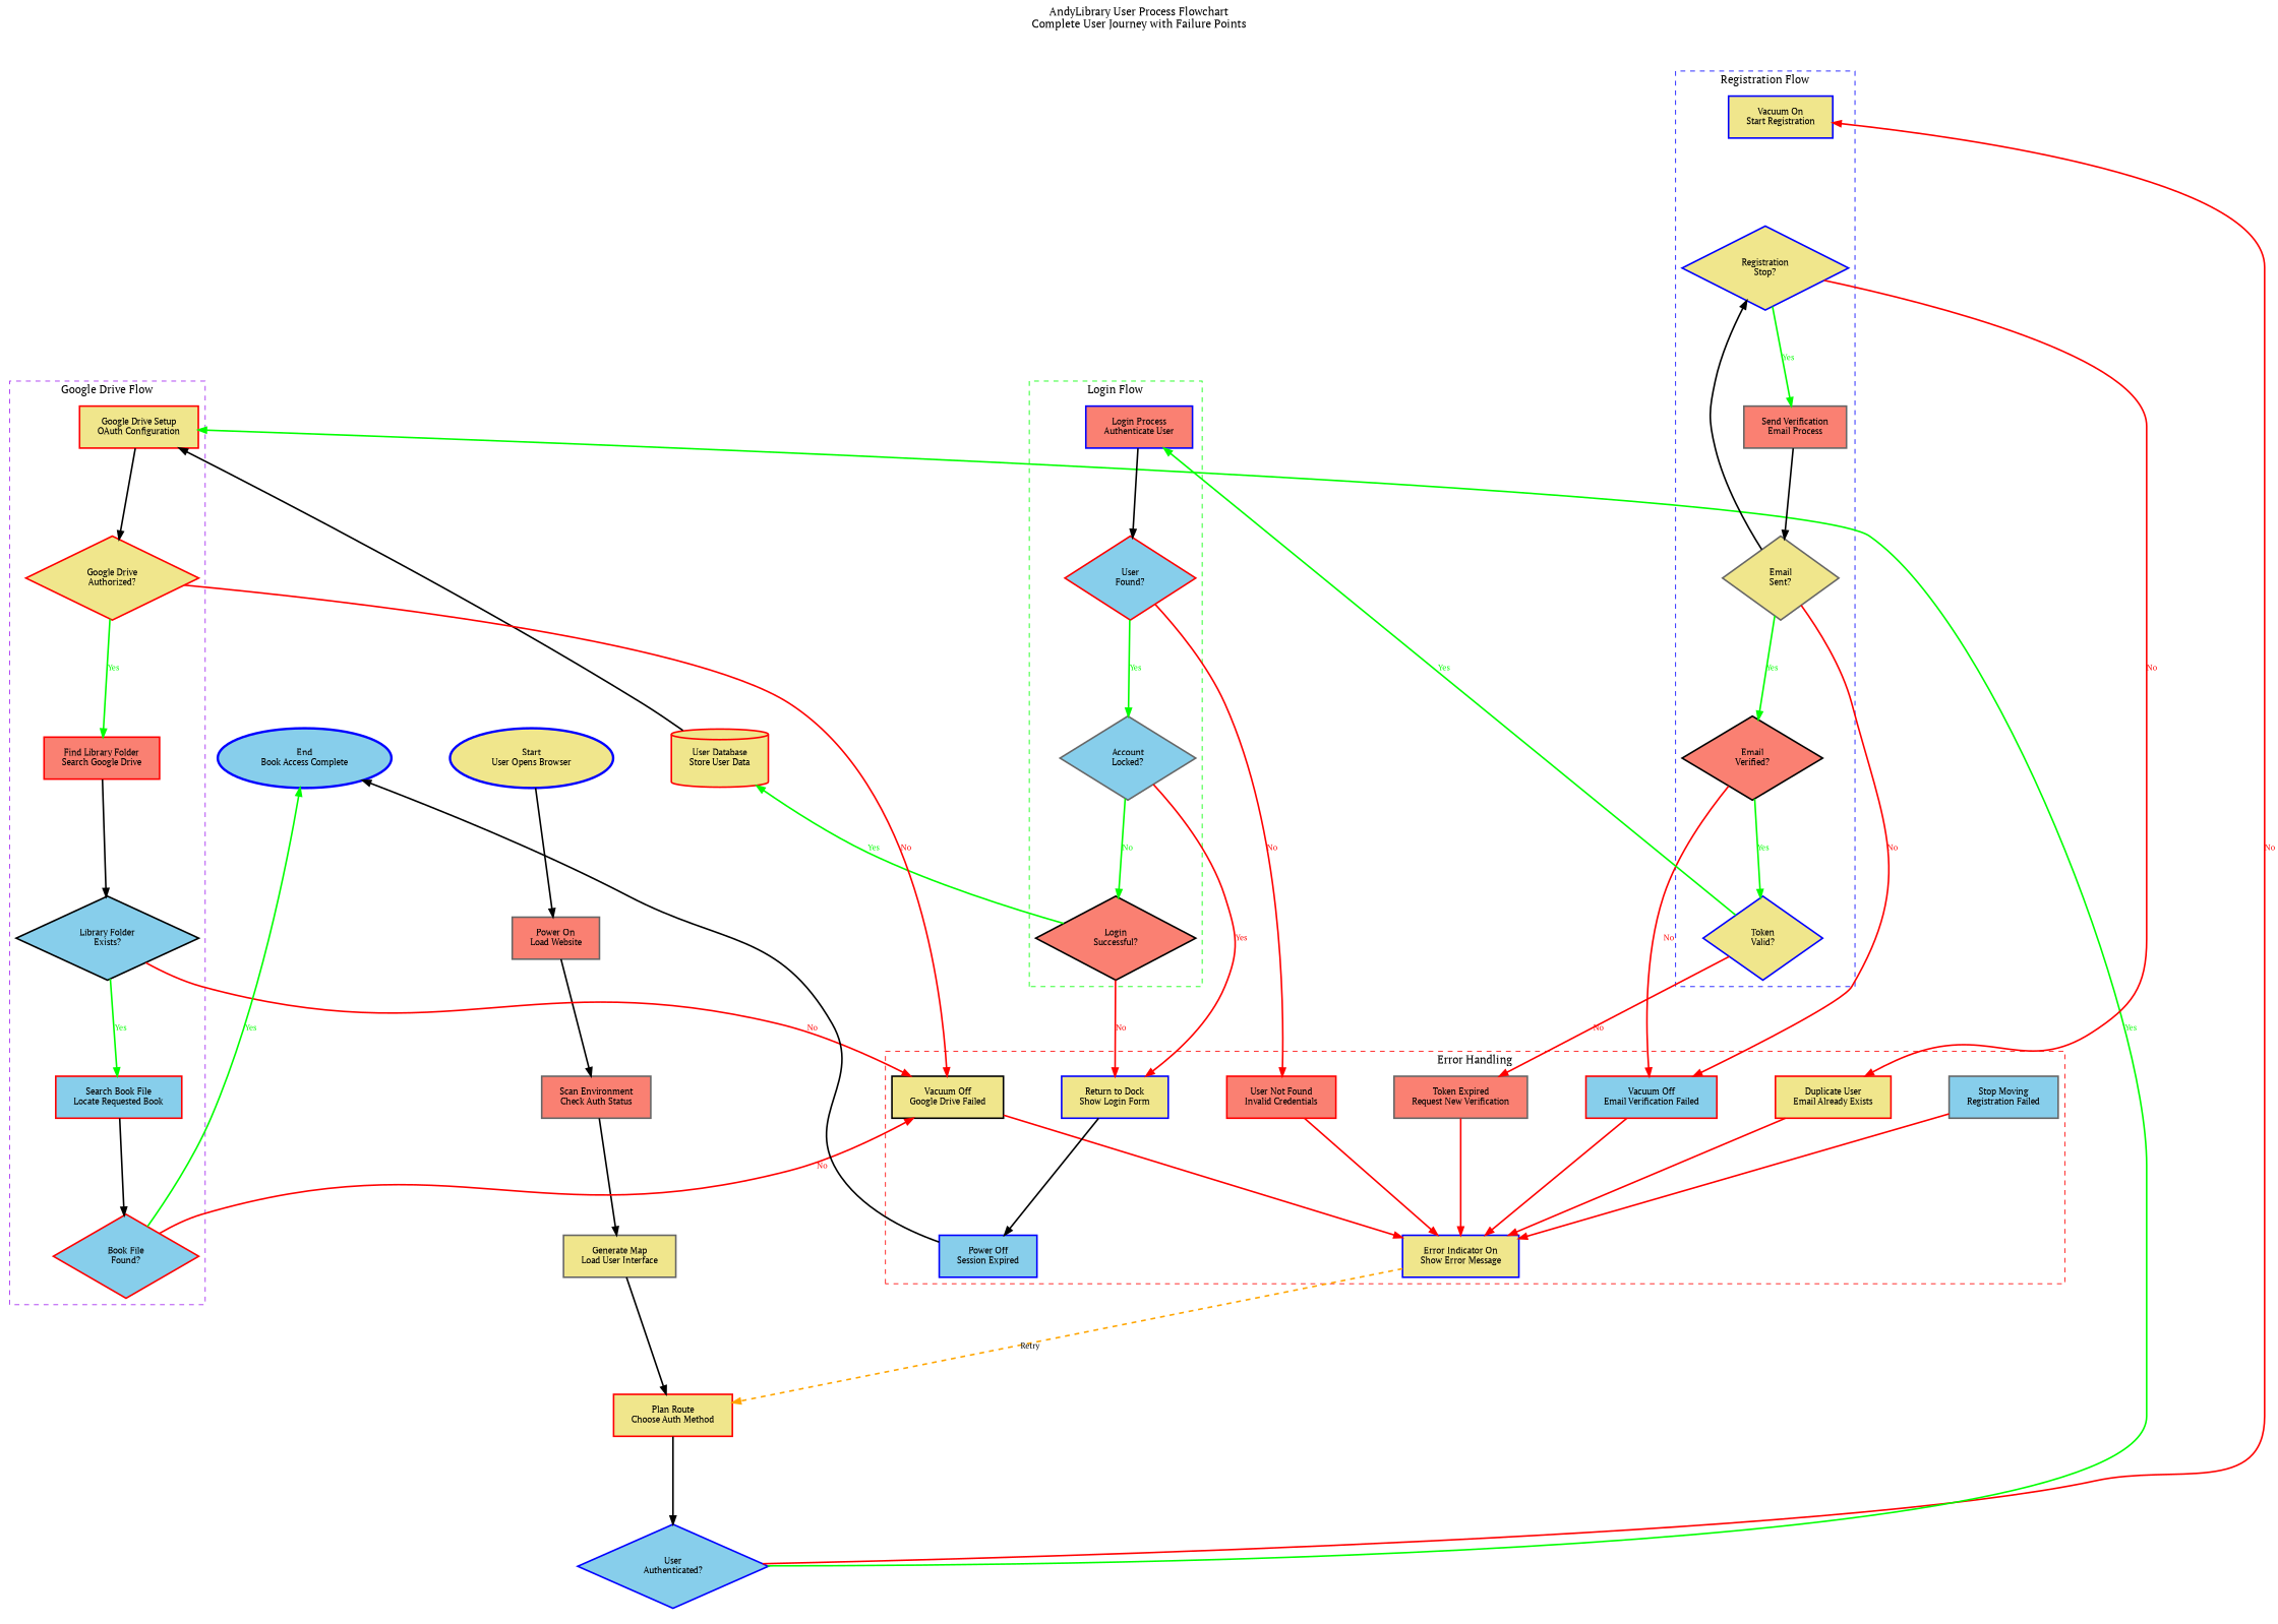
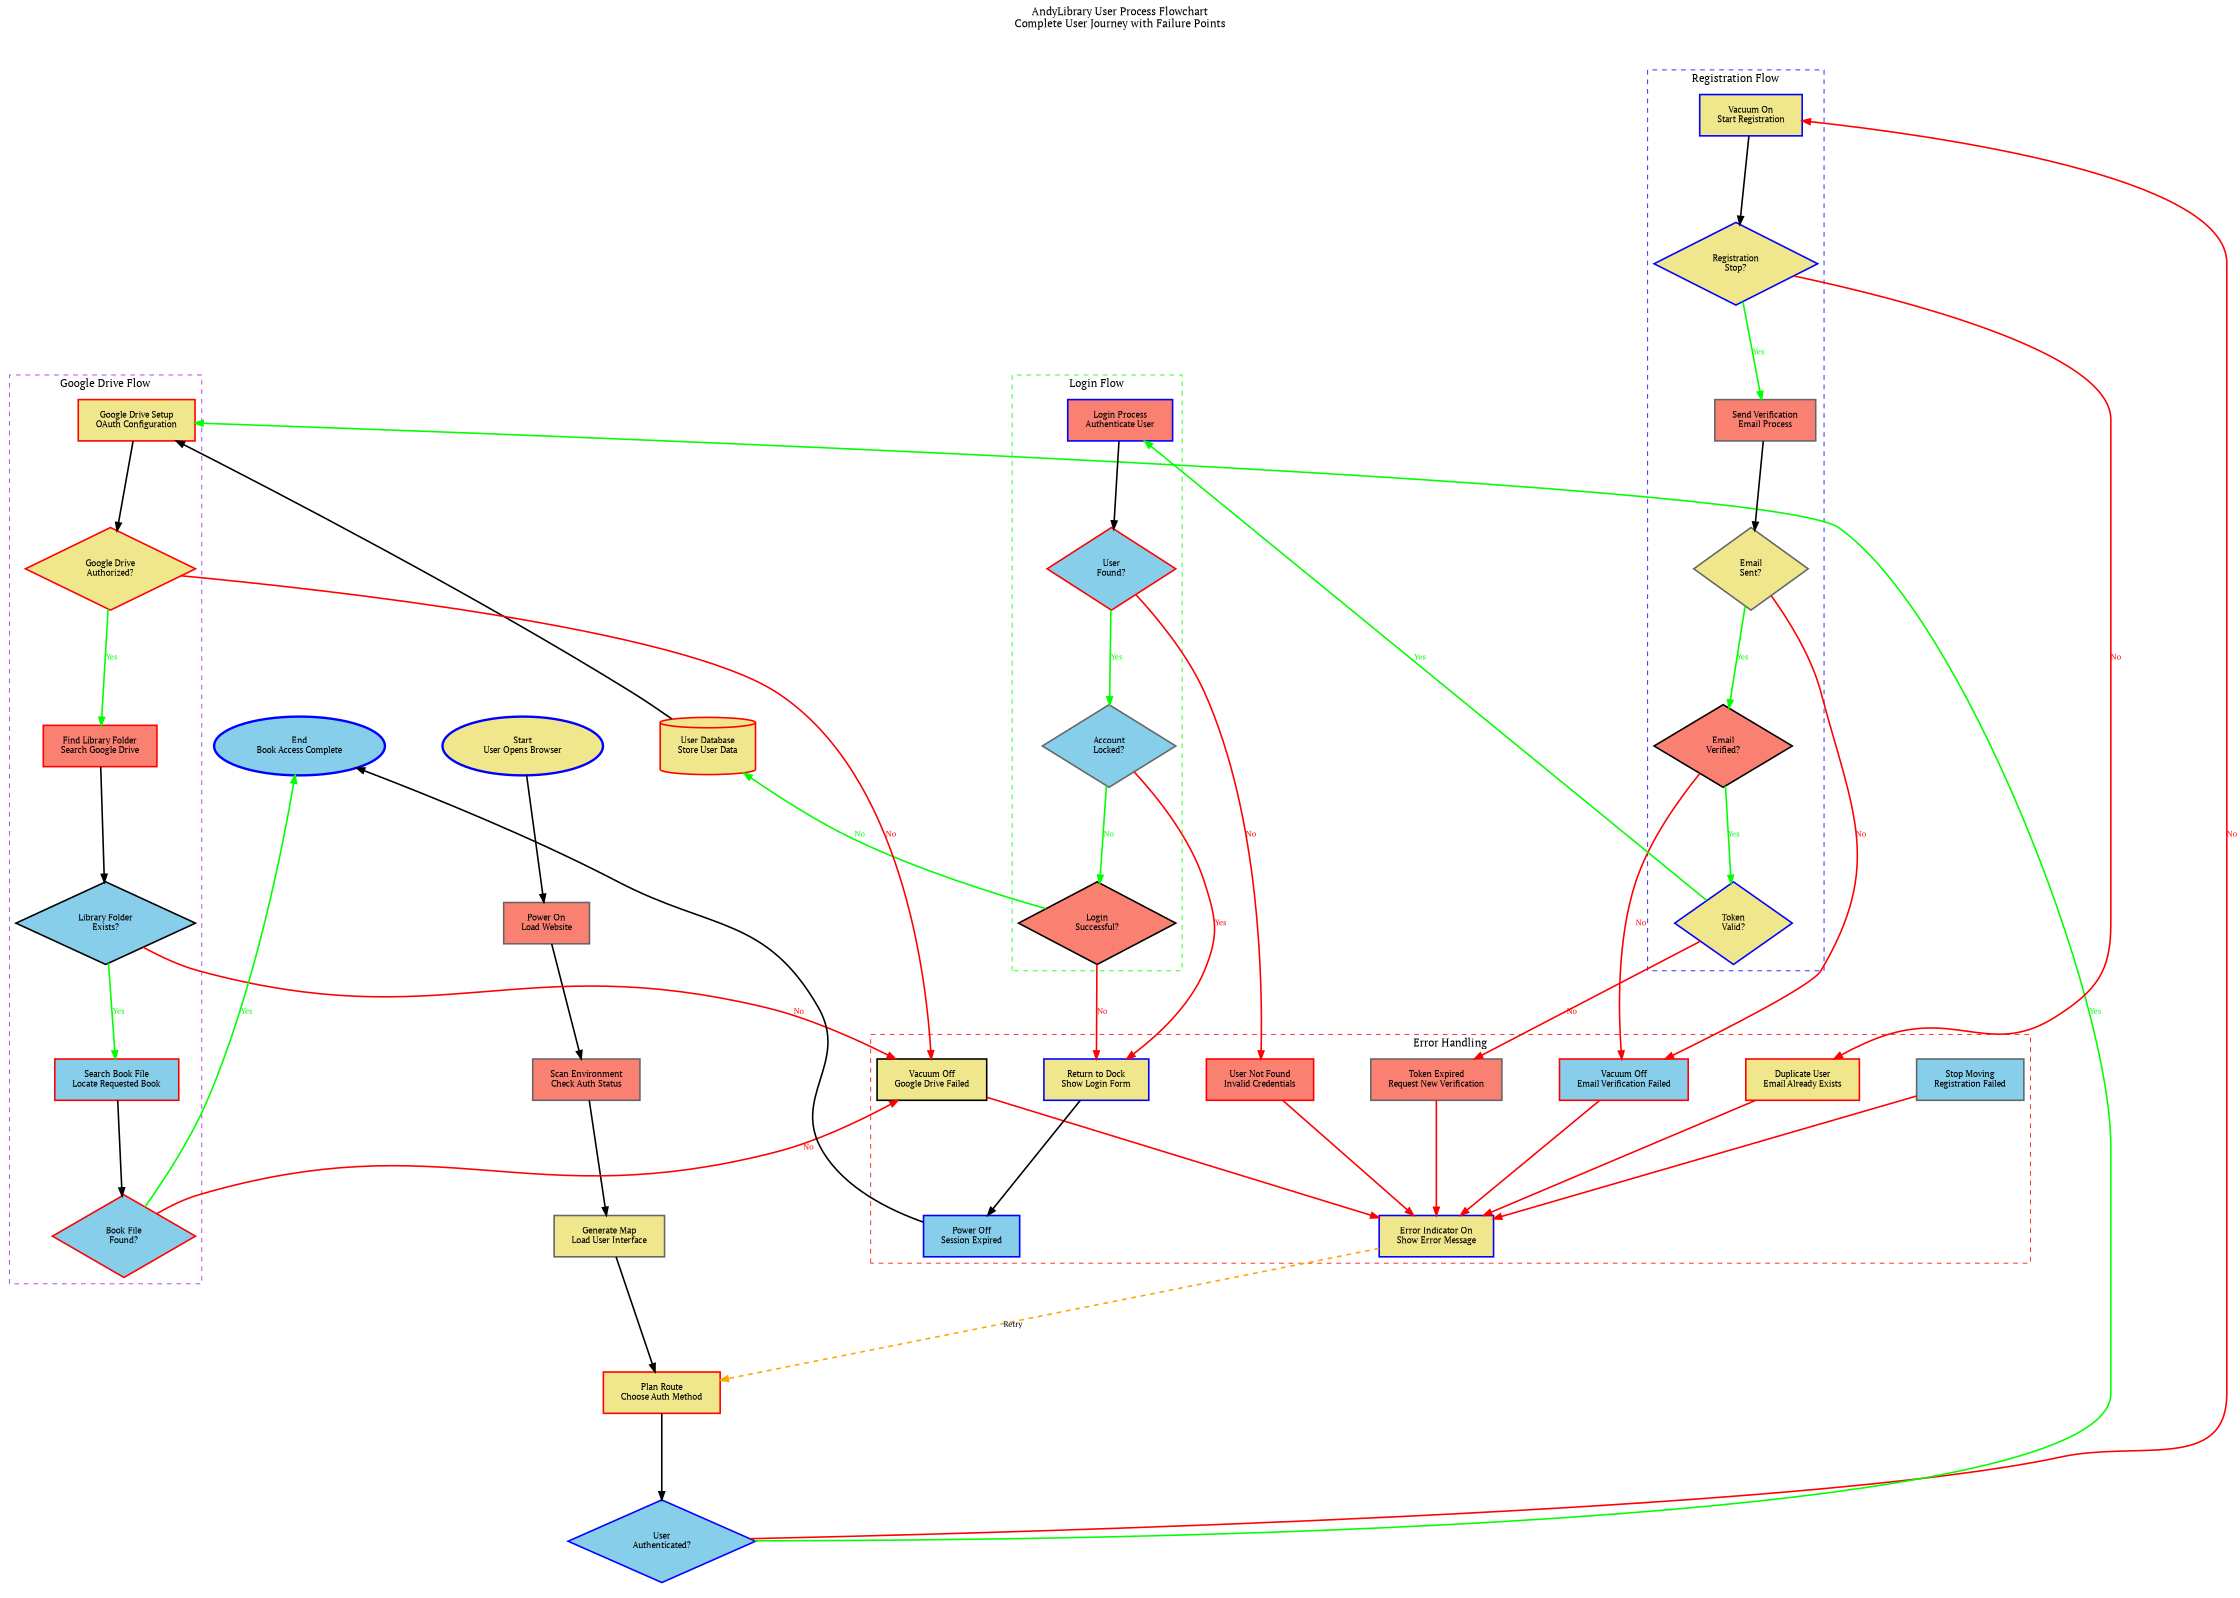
  digraph {
    bgcolor=white
    fontname="PT Serif"
    fontsize=14
    label="AndyLibrary User Process Flowchart\nComplete User Journey with Failure Points"
    labeljust=c
    labelloc=t
    nodesep=1.0
    rankdir=TB
    ranksep=1.5
    node [color=red fillcolor=khaki fontname="PT Serif" fontsize=11 fontweight=bold margin="0.3,0.2" penwidth=2 shape=box style=filled]
    edge [color=red fontname="PT Serif" fontsize=10 penwidth=2]
    n1 [color=blue label="Start\nUser Opens Browser" penwidth=3 shape=ellipse]
    n2 [color=blue fillcolor=skyblue label="End\nBook Access Complete" penwidth=3 shape=ellipse]
    n3 [color=gray40 fillcolor=salmon label="Power On\nLoad Website"]
    n4 [color=gray40 fillcolor=salmon label="Scan Environment\nCheck Auth Status"]
    n5 [color=gray40 label="Generate Map\nLoad User Interface"]
    n6 [label="Plan Route\nChoose Auth Method"]
    n7 [color=blue fillcolor=skyblue label="User\nAuthenticated?" shape=diamond]
    n8 [label="User Database\nStore User Data" shape=cylinder]
    n9 [color=blue label="Registration\nStop?" shape=diamond]
    n10 [color=gray40 label="Email\nSent?" shape=diamond]
    n11 [color=black fillcolor=salmon label="Email\nVerified?" shape=diamond]
    n12 [color=blue label="Token\nValid?" shape=diamond]
    n13 [color=blue label="Vacuum On\nStart Registration"]
    n14 [color=gray40 fillcolor=salmon label="Send Verification\nEmail Process"]
    n15 [fillcolor=skyblue label="User\nFound?" shape=diamond]
    n16 [color=gray40 fillcolor=skyblue label="Account\nLocked?" shape=diamond]
    n17 [color=black fillcolor=salmon label="Login\nSuccessful?" shape=diamond]
    n18 [color=blue fillcolor=salmon label="Login Process\nAuthenticate User"]
    n19 [label="Google Drive\nAuthorized?" shape=diamond]
    n20 [color=black fillcolor=skyblue label="Library Folder\nExists?" shape=diamond]
    n21 [fillcolor=skyblue label="Book File\nFound?" shape=diamond]
    n22 [label="Google Drive Setup\nOAuth Configuration"]
    n23 [fillcolor=salmon label="Find Library Folder\nSearch Google Drive"]
    n24 [fillcolor=skyblue label="Search Book File\nLocate Requested Book"]
    n25 [color=blue label="Error Indicator On\nShow Error Message"]
    n26 [label="Duplicate User\nEmail Already Exists"]
    n27 [fillcolor=skyblue label="Vacuum Off\nEmail Verification Failed"]
    n28 [color=gray40 fillcolor=salmon label="Token Expired\nRequest New Verification"]
    n29 [fillcolor=salmon label="User Not Found\nInvalid Credentials"]
    n30 [color=black label="Vacuum Off\nGoogle Drive Failed"]
    n31 [color=gray40 fillcolor=skyblue label="Stop Moving\nRegistration Failed"]
    n32 [color=blue label="Return to Dock\nShow Login Form"]
    n33 [color=blue fillcolor=skyblue label="Power Off\nSession Expired"]
    subgraph cluster_1 {
      label="Main Flow"
      style=invis
      n1
      n2
      n3
      n4
      n5
      n6
      n7
      n8
    }
    subgraph cluster_2 {
      color=blue
      label="Registration Flow"
      style=dashed
      n9
      n10
      n11
      n12
      n13
      n14
    }
    subgraph cluster_3 {
      color=green
      label="Login Flow"
      style=dashed
      n15
      n16
      n17
      n18
    }
    subgraph cluster_4 {
      color=purple
      label="Google Drive Flow"
      style=dashed
      n19
      n20
      n21
      n22
      n23
      n24
    }
    subgraph cluster_5 {
      color=red
      label="Error Handling"
      style=dashed
      n25
      n26
      n27
      n28
      n29
      n30
      n31
      n32
      n33
    }
    n1 -> n3 [color=black]
    n3 -> n4 [color=black]
    n4 -> n5 [color=black]
    n5 -> n6 [color=black]
    n6 -> n7 [color=black]
    n7 -> n13 [fontcolor=red label=No]
    n7 -> n22 [color=green fontcolor=green label=Yes]
    n8 -> n22 [color=black]
    n9 -> n14 [color=green fontcolor=green label=Yes]
    n9 -> n26 [fontcolor=red label=No]
    n10 -> n11 [color=green fontcolor=green label=Yes]
    n10 -> n27 [fontcolor=red label=No]
    n11 -> n12 [color=green fontcolor=green label=Yes]
    n11 -> n27 [fontcolor=red label=No]
    n12 -> n18 [color=green fontcolor=green label=Yes]
    n12 -> n28 [fontcolor=red label=No]
-   n10 -> n9 [color=black]
+   n13 -> n9 [color=black]
    n14 -> n10 [color=black]
    n15 -> n16 [color=green fontcolor=green label=Yes]
    n15 -> n29 [fontcolor=red label=No]
    n16 -> n17 [color=green fontcolor=green label=No]
    n16 -> n32 [fontcolor=red label=Yes]
-   n17 -> n8 [color=green fontcolor=green label=Yes]
+   n17 -> n8 [color=green fontcolor=green label=No]
    n17 -> n32 [fontcolor=red label=No]
    n18 -> n15 [color=black]
    n19 -> n23 [color=green fontcolor=green label=Yes]
    n19 -> n30 [fontcolor=red label=No]
    n20 -> n24 [color=green fontcolor=green label=Yes]
    n20 -> n30 [fontcolor=red label=No]
    n21 -> n2 [color=green fontcolor=green label=Yes]
    n21 -> n30 [fontcolor=red label=No]
    n22 -> n19 [color=black]
    n23 -> n20 [color=black]
    n24 -> n21 [color=black]
    n25 -> n6 [color=orange label=Retry style=dashed]
    n26 -> n25
    n27 -> n25
    n28 -> n25
    n29 -> n25
    n30 -> n25
    n31 -> n25
    n32 -> n33 [color=black]
    n33 -> n2 [color=black]
  }
